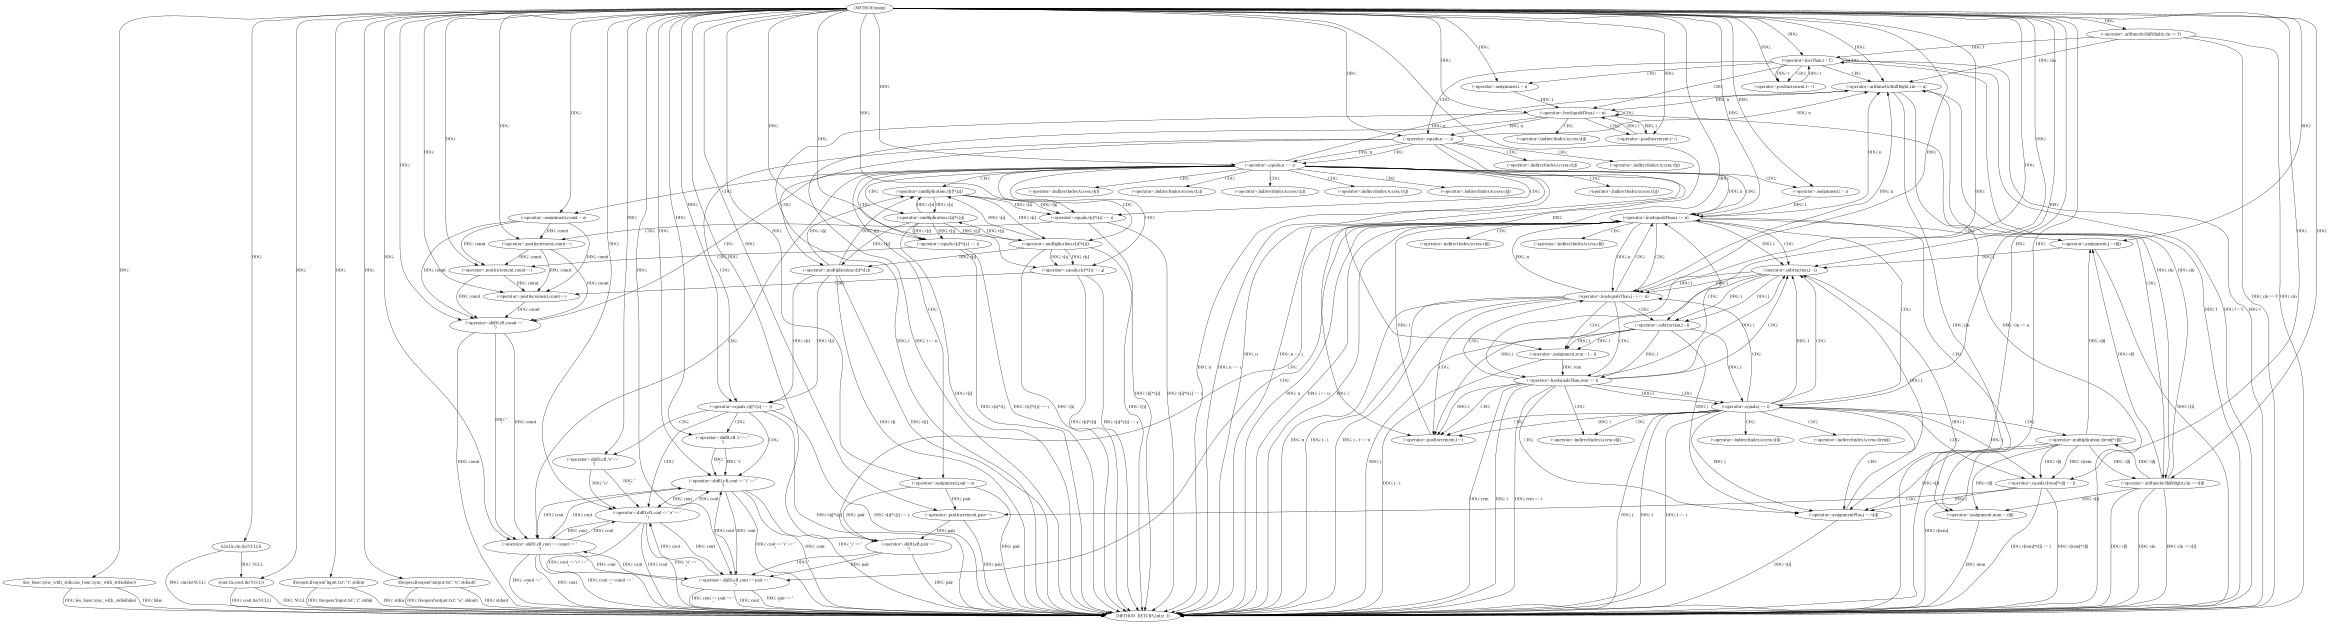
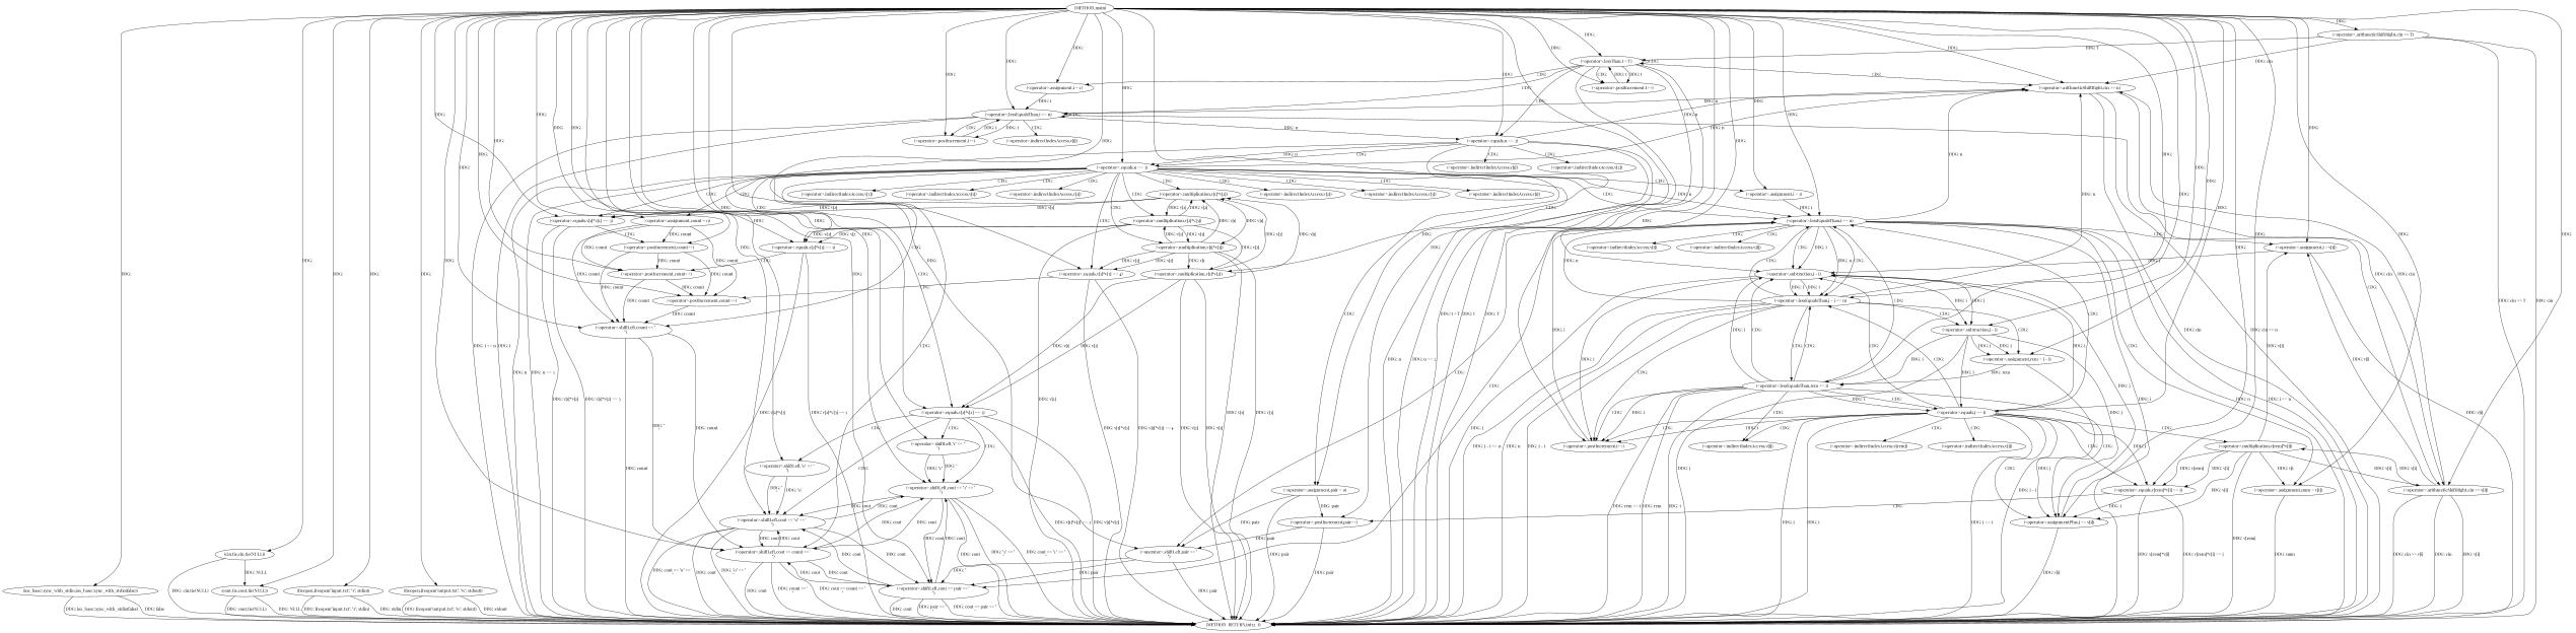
  digraph {
    fontname="Playfair Display"
    node [fontname="Playfair Display"]
    edge [fontname="Playfair Display"]
    n1 [label="(METHOD,main)"]
    n2 [label="(ios_base::sync_with_stdio,ios_base::sync_with_stdio(false))"]
    n3 [label="(cin.tie,cin.tie(NULL))"]
    n4 [label="(cout.tie,cout.tie(NULL))"]
    n5 [label="(freopen,freopen(\"input.txt\", \"r\", stdin))"]
    n6 [label="(freopen,freopen(\"output.txt\", \"w\", stdout))"]
    n7 [label="(<operator>.arithmeticShiftRight,cin >> T)"]
    n8 [label="(<operator>.lessThan,t < T)"]
    n9 [label="(<operator>.postIncrement,t++)"]
    n10 [label="(<operator>.arithmeticShiftRight,cin >> n)"]
    n11 [label="(<operator>.assignment,i = 1)"]
    n12 [label="(<operator>.lessEqualsThan,i <= n)"]
    n13 [label="(<operator>.postIncrement,i++)"]
    n14 [label="(<operator>.equals,n == 2)"]
    n15 [label="(<operator>.arithmeticShiftRight,cin >> v[i])"]
    n16 [label="(<operator>.equals,v[1]*v[2] == 3)"]
    n17 [label="(<operator>.shiftLeft,cout << \"1\" << \"\n\")"]
    n18 [label="(<operator>.equals,n == 3)"]
    n19 [label="(<operator>.shiftLeft,cout << \"0\" << \"\n\")"]
    n20 [label="(<operator>.assignment,count = 0)"]
    n21 [label="(<operator>.shiftLeft,cout << count << \"\n\")"]
    n22 [label="(<operator>.shiftLeft,\"1\" << \"\n\")"]
    n23 [label="(<operator>.equals,v[1]*v[2] == 3)"]
    n24 [label="(<operator>.postIncrement,count++)"]
    n25 [label="(<operator>.equals,v[2]*v[3] == 5)"]
    n26 [label="(<operator>.postIncrement,count++)"]
    n27 [label="(<operator>.equals,v[1]*v[3] == 4)"]
    n28 [label="(<operator>.postIncrement,count++)"]
    n29 [label="(<operator>.assignment,pair = 0)"]
    n30 [label="(<operator>.shiftLeft,cout << pair << \"\n\")"]
    n31 [label="(<operator>.shiftLeft,\"0\" << \"\n\")"]
    n32 [label="(<operator>.shiftLeft,count << \"\n\")"]
    n33 [label="(<operator>.assignment,i = 1)"]
    n34 [label="(<operator>.lessEqualsThan,i <= n)"]
    n35 [label="(<operator>.postIncrement,i++)"]
    n36 [label="(<operator>.assignment,num = v[i])"]
    n37 [label="(<operator>.shiftLeft,pair << \"\n\")"]
    n38 [label="(<operator>.assignment,j = v[i])"]
    n39 [label="(<operator>.lessEqualsThan,j - i <= n)"]
    n40 [label="(<operator>.assignmentPlus,j += v[i])"]
    n41 [label="(<operator>.assignment,rem = j - i)"]
    n42 [label="(<operator>.subtraction,j - i)"]
    n43 [label="(<operator>.lessEqualsThan,rem <= i)"]
    n44 [label="(<operator>.equals,j == i)"]
    n45 [label="(<operator>.equals,v[rem]*v[i] == j)"]
    n46 [label="(<operator>.postIncrement,pair++)"]
    n47 [label="(<operator>.subtraction,j - i)"]
    n48 [label="(METHOD_RETURN,int32_t)"]
    n49 [label="(<operator>.indirectIndexAccess,v[i])"]
    n50 [label="(<operator>.multiplication,v[1]*v[2])"]
    n51 [label="(<operator>.indirectIndexAccess,v[1])"]
    n52 [label="(<operator>.indirectIndexAccess,v[2])"]
    n53 [label="(<operator>.multiplication,v[rem]*v[i])"]
    n54 [label="(<operator>.multiplication,v[1]*v[2])"]
    n55 [label="(<operator>.multiplication,v[2]*v[3])"]
    n56 [label="(<operator>.multiplication,v[1]*v[3])"]
    n57 [label="(<operator>.indirectIndexAccess,v[1])"]
    n58 [label="(<operator>.indirectIndexAccess,v[2])"]
    n59 [label="(<operator>.indirectIndexAccess,v[2])"]
    n60 [label="(<operator>.indirectIndexAccess,v[3])"]
    n61 [label="(<operator>.indirectIndexAccess,v[1])"]
    n62 [label="(<operator>.indirectIndexAccess,v[3])"]
    n63 [label="(<operator>.indirectIndexAccess,v[i])"]
    n64 [label="(<operator>.indirectIndexAccess,v[i])"]
    n65 [label="(<operator>.indirectIndexAccess,v[i])"]
    n66 [label="(<operator>.indirectIndexAccess,v[rem])"]
    n67 [label="(<operator>.indirectIndexAccess,v[i])"]
    n1 -> n2 [label="DDG: "]
    n1 -> n3 [label="DDG: "]
    n1 -> n4 [label="DDG: "]
    n1 -> n5 [label="DDG: "]
    n1 -> n6 [label="DDG: "]
    n1 -> n7 [label="DDG: "]
    n1 -> n8 [label="DDG: "]
    n1 -> n9 [label="DDG: "]
    n1 -> n10 [label="DDG: "]
    n1 -> n11 [label="DDG: "]
    n1 -> n12 [label="DDG: "]
    n1 -> n13 [label="DDG: "]
    n1 -> n14 [label="DDG: "]
    n1 -> n15 [label="DDG: "]
    n1 -> n16 [label="DDG: "]
    n1 -> n17 [label="DDG: "]
    n1 -> n18 [label="DDG: "]
    n1 -> n19 [label="DDG: "]
    n1 -> n20 [label="DDG: "]
    n1 -> n21 [label="DDG: "]
    n1 -> n22 [label="DDG: "]
    n1 -> n23 [label="DDG: "]
    n1 -> n24 [label="DDG: "]
    n1 -> n25 [label="DDG: "]
    n1 -> n26 [label="DDG: "]
    n1 -> n27 [label="DDG: "]
    n1 -> n28 [label="DDG: "]
    n1 -> n29 [label="DDG: "]
    n1 -> n30 [label="DDG: "]
    n1 -> n31 [label="DDG: "]
    n1 -> n32 [label="DDG: "]
    n1 -> n33 [label="DDG: "]
    n1 -> n34 [label="DDG: "]
    n1 -> n35 [label="DDG: "]
    n1 -> n36 [label="DDG: "]
    n1 -> n37 [label="DDG: "]
    n1 -> n38 [label="DDG: "]
    n1 -> n39 [label="DDG: "]
    n1 -> n40 [label="DDG: "]
    n1 -> n41 [label="DDG: "]
    n1 -> n42 [label="DDG: "]
    n1 -> n43 [label="DDG: "]
    n1 -> n44 [label="DDG: "]
    n1 -> n45 [label="DDG: "]
    n1 -> n46 [label="DDG: "]
    n1 -> n47 [label="DDG: "]
    n2 -> n48 [label="DDG: ios_base::sync_with_stdio(false)"]
    n2 -> n48 [label="DDG: false"]
    n3 -> n4 [label="DDG: NULL"]
    n3 -> n48 [label="DDG: cin.tie(NULL)"]
    n4 -> n48 [label="DDG: NULL"]
    n4 -> n48 [label="DDG: cout.tie(NULL)"]
    n5 -> n48 [label="DDG: freopen(\"input.txt\", \"r\", stdin)"]
    n5 -> n48 [label="DDG: stdin"]
    n6 -> n48 [label="DDG: freopen(\"output.txt\", \"w\", stdout)"]
    n6 -> n48 [label="DDG: stdout"]
    n7 -> n8 [label="DDG: T"]
    n7 -> n10 [label="DDG: cin"]
    n7 -> n48 [label="DDG: cin"]
    n7 -> n48 [label="DDG: cin >> T"]
    n8 -> n8 [label="CDG: "]
    n8 -> n9 [label="DDG: t"]
    n8 -> n9 [label="CDG: "]
    n8 -> n10 [label="CDG: "]
    n8 -> n11 [label="CDG: "]
    n8 -> n12 [label="CDG: "]
    n8 -> n14 [label="CDG: "]
    n8 -> n48 [label="DDG: t"]
    n8 -> n48 [label="DDG: T"]
    n8 -> n48 [label="DDG: t < T"]
    n9 -> n8 [label="DDG: t"]
    n10 -> n12 [label="DDG: n"]
    n10 -> n15 [label="DDG: cin"]
    n10 -> n48 [label="DDG: cin"]
    n10 -> n48 [label="DDG: cin >> n"]
    n11 -> n12 [label="DDG: i"]
    n12 -> n12 [label="CDG: "]
    n12 -> n13 [label="DDG: i"]
    n12 -> n13 [label="CDG: "]
    n12 -> n14 [label="DDG: n"]
    n12 -> n15 [label="CDG: "]
    n12 -> n48 [label="DDG: i"]
    n12 -> n48 [label="DDG: i <= n"]
    n12 -> n49 [label="CDG: "]
    n13 -> n12 [label="DDG: i"]
    n14 -> n10 [label="DDG: n"]
    n14 -> n16 [label="CDG: "]
    n14 -> n18 [label="DDG: n"]
    n14 -> n18 [label="CDG: "]
    n14 -> n48 [label="DDG: n"]
    n14 -> n48 [label="DDG: n == 2"]
    n14 -> n50 [label="CDG: "]
    n14 -> n51 [label="CDG: "]
    n14 -> n52 [label="CDG: "]
    n15 -> n10 [label="DDG: cin"]
-   n15 -> n36 [label="DDG: v[i]"]
    n15 -> n38 [label="DDG: v[i]"]
    n15 -> n48 [label="DDG: cin"]
    n15 -> n48 [label="DDG: v[i]"]
    n15 -> n48 [label="DDG: cin >> v[i]"]
    n15 -> n53 [label="DDG: v[i]"]
    n16 -> n17 [label="CDG: "]
    n16 -> n19 [label="CDG: "]
    n16 -> n22 [label="CDG: "]
    n16 -> n31 [label="CDG: "]
    n16 -> n48 [label="DDG: v[1]*v[2]"]
    n16 -> n48 [label="DDG: v[1]*v[2] == 3"]
    n17 -> n19 [label="DDG: cout"]
    n17 -> n21 [label="DDG: cout"]
    n17 -> n30 [label="DDG: cout"]
    n17 -> n48 [label="DDG: cout"]
    n17 -> n48 [label="DDG: \"1\" << \"\n\""]
    n17 -> n48 [label="DDG: cout << \"1\" << \"\n\""]
    n18 -> n10 [label="DDG: n"]
    n18 -> n20 [label="CDG: "]
    n18 -> n21 [label="CDG: "]
    n18 -> n23 [label="CDG: "]
    n18 -> n25 [label="CDG: "]
    n18 -> n27 [label="CDG: "]
    n18 -> n29 [label="CDG: "]
    n18 -> n32 [label="CDG: "]
    n18 -> n33 [label="CDG: "]
    n18 -> n34 [label="DDG: n"]
    n18 -> n34 [label="CDG: "]
    n18 -> n48 [label="DDG: n"]
    n18 -> n48 [label="DDG: n == 3"]
    n18 -> n54 [label="CDG: "]
    n18 -> n55 [label="CDG: "]
    n18 -> n56 [label="CDG: "]
    n18 -> n57 [label="CDG: "]
    n18 -> n58 [label="CDG: "]
    n18 -> n59 [label="CDG: "]
    n18 -> n60 [label="CDG: "]
    n18 -> n61 [label="CDG: "]
    n18 -> n62 [label="CDG: "]
    n19 -> n17 [label="DDG: cout"]
    n19 -> n21 [label="DDG: cout"]
    n19 -> n30 [label="DDG: cout"]
    n19 -> n48 [label="DDG: cout"]
    n19 -> n48 [label="DDG: \"0\" << \"\n\""]
    n19 -> n48 [label="DDG: cout << \"0\" << \"\n\""]
    n20 -> n24 [label="DDG: count"]
    n20 -> n26 [label="DDG: count"]
    n20 -> n28 [label="DDG: count"]
    n20 -> n32 [label="DDG: count"]
    n21 -> n17 [label="DDG: cout"]
    n21 -> n19 [label="DDG: cout"]
    n21 -> n30 [label="DDG: cout"]
    n21 -> n48 [label="DDG: cout"]
    n21 -> n48 [label="DDG: count << \"\n\""]
    n21 -> n48 [label="DDG: cout << count << \"\n\""]
    n22 -> n17 [label="DDG: \"\n\""]
    n22 -> n17 [label="DDG: \"1\""]
    n23 -> n24 [label="CDG: "]
    n23 -> n48 [label="DDG: v[1]*v[2]"]
    n23 -> n48 [label="DDG: v[1]*v[2] == 3"]
    n24 -> n26 [label="DDG: count"]
    n24 -> n28 [label="DDG: count"]
    n24 -> n32 [label="DDG: count"]
    n25 -> n26 [label="CDG: "]
    n25 -> n48 [label="DDG: v[2]*v[3]"]
    n25 -> n48 [label="DDG: v[2]*v[3] == 5"]
    n26 -> n28 [label="DDG: count"]
    n26 -> n32 [label="DDG: count"]
    n27 -> n28 [label="CDG: "]
    n27 -> n48 [label="DDG: v[1]*v[3]"]
    n27 -> n48 [label="DDG: v[1]*v[3] == 4"]
    n28 -> n32 [label="DDG: count"]
    n29 -> n37 [label="DDG: pair"]
    n29 -> n46 [label="DDG: pair"]
    n29 -> n48 [label="DDG: pair"]
    n30 -> n17 [label="DDG: cout"]
    n30 -> n19 [label="DDG: cout"]
    n30 -> n21 [label="DDG: cout"]
    n30 -> n48 [label="DDG: cout"]
    n30 -> n48 [label="DDG: pair << \"\n\""]
    n30 -> n48 [label="DDG: cout << pair << \"\n\""]
    n31 -> n19 [label="DDG: \"\n\""]
    n31 -> n19 [label="DDG: \"0\""]
    n32 -> n21 [label="DDG: \"\n\""]
    n32 -> n21 [label="DDG: count"]
    n32 -> n48 [label="DDG: count"]
    n33 -> n34 [label="DDG: i"]
    n34 -> n10 [label="DDG: n"]
    n34 -> n30 [label="CDG: "]
    n34 -> n36 [label="CDG: "]
    n34 -> n37 [label="CDG: "]
    n34 -> n38 [label="CDG: "]
    n34 -> n39 [label="DDG: n"]
    n34 -> n39 [label="CDG: "]
    n34 -> n42 [label="DDG: i"]
    n34 -> n42 [label="CDG: "]
    n34 -> n48 [label="DDG: i"]
    n34 -> n48 [label="DDG: n"]
    n34 -> n48 [label="DDG: i <= n"]
    n34 -> n63 [label="CDG: "]
    n34 -> n64 [label="CDG: "]
    n35 -> n34 [label="DDG: i"]
    n36 -> n48 [label="DDG: num"]
    n37 -> n30 [label="DDG: \"\n\""]
    n37 -> n30 [label="DDG: pair"]
    n37 -> n48 [label="DDG: pair"]
    n38 -> n42 [label="DDG: j"]
    n38 -> n48 [label="DDG: v[i]"]
    n39 -> n10 [label="DDG: n"]
    n39 -> n34 [label="DDG: n"]
    n39 -> n34 [label="CDG: "]
    n39 -> n35 [label="CDG: "]
    n39 -> n41 [label="CDG: "]
    n39 -> n43 [label="CDG: "]
    n39 -> n47 [label="CDG: "]
    n39 -> n48 [label="DDG: j - i"]
    n39 -> n48 [label="DDG: n"]
    n39 -> n48 [label="DDG: j - i <= n"]
    n40 -> n42 [label="DDG: j"]
    n40 -> n48 [label="DDG: v[i]"]
    n41 -> n43 [label="DDG: rem"]
    n41 -> n48 [label="DDG: j - i"]
    n42 -> n35 [label="DDG: i"]
    n42 -> n39 [label="DDG: i"]
    n42 -> n39 [label="DDG: j"]
    n42 -> n47 [label="DDG: j"]
    n42 -> n47 [label="DDG: i"]
    n42 -> n48 [label="DDG: j"]
    n43 -> n34 [label="CDG: "]
    n43 -> n35 [label="DDG: i"]
    n43 -> n35 [label="CDG: "]
    n43 -> n39 [label="CDG: "]
    n43 -> n40 [label="CDG: "]
    n43 -> n42 [label="DDG: i"]
    n43 -> n42 [label="CDG: "]
    n43 -> n44 [label="DDG: i"]
    n43 -> n44 [label="CDG: "]
    n43 -> n48 [label="DDG: rem"]
    n43 -> n48 [label="DDG: i"]
    n43 -> n48 [label="DDG: rem <= i"]
    n43 -> n65 [label="CDG: "]
    n44 -> n34 [label="CDG: "]
    n44 -> n35 [label="DDG: i"]
    n44 -> n35 [label="CDG: "]
    n44 -> n39 [label="CDG: "]
    n44 -> n40 [label="DDG: j"]
    n44 -> n40 [label="CDG: "]
    n44 -> n42 [label="DDG: i"]
    n44 -> n42 [label="CDG: "]
    n44 -> n45 [label="DDG: j"]
    n44 -> n45 [label="CDG: "]
    n44 -> n48 [label="DDG: j"]
    n44 -> n48 [label="DDG: i"]
    n44 -> n48 [label="DDG: j == i"]
    n44 -> n53 [label="CDG: "]
    n44 -> n65 [label="CDG: "]
    n44 -> n66 [label="CDG: "]
    n44 -> n67 [label="CDG: "]
    n45 -> n40 [label="DDG: j"]
    n45 -> n46 [label="CDG: "]
    n45 -> n48 [label="DDG: v[rem]*v[i]"]
    n45 -> n48 [label="DDG: v[rem]*v[i] == j"]
    n46 -> n37 [label="DDG: pair"]
    n46 -> n48 [label="DDG: pair"]
    n47 -> n40 [label="DDG: j"]
    n47 -> n41 [label="DDG: j"]
    n47 -> n41 [label="DDG: i"]
    n47 -> n43 [label="DDG: i"]
    n47 -> n44 [label="DDG: j"]
    n47 -> n48 [label="DDG: j"]
    n50 -> n16 [label="DDG: v[1]"]
    n50 -> n16 [label="DDG: v[2]"]
    n50 -> n48 [label="DDG: v[1]"]
    n50 -> n48 [label="DDG: v[2]"]
    n50 -> n54 [label="DDG: v[1]"]
    n50 -> n54 [label="DDG: v[2]"]
    n53 -> n15 [label="DDG: v[i]"]
    n53 -> n36 [label="DDG: v[i]"]
    n53 -> n38 [label="DDG: v[i]"]
    n53 -> n40 [label="DDG: v[i]"]
    n53 -> n45 [label="DDG: v[i]"]
    n53 -> n45 [label="DDG: v[rem]"]
    n53 -> n48 [label="DDG: v[rem]"]
    n54 -> n23 [label="DDG: v[1]"]
    n54 -> n23 [label="DDG: v[2]"]
    n54 -> n55 [label="DDG: v[2]"]
    n54 -> n56 [label="DDG: v[1]"]
    n55 -> n25 [label="DDG: v[2]"]
    n55 -> n25 [label="DDG: v[3]"]
    n55 -> n48 [label="DDG: v[2]"]
    n55 -> n50 [label="DDG: v[2]"]
    n55 -> n54 [label="DDG: v[2]"]
    n55 -> n56 [label="DDG: v[3]"]
    n56 -> n27 [label="DDG: v[1]"]
    n56 -> n27 [label="DDG: v[3]"]
    n56 -> n48 [label="DDG: v[1]"]
    n56 -> n48 [label="DDG: v[3]"]
    n56 -> n50 [label="DDG: v[1]"]
    n56 -> n54 [label="DDG: v[1]"]
    n56 -> n55 [label="DDG: v[3]"]
  }
